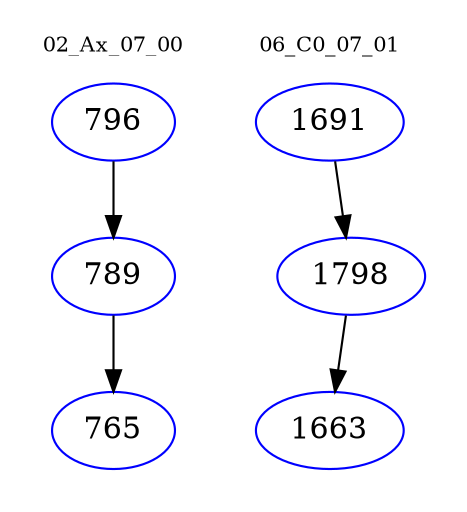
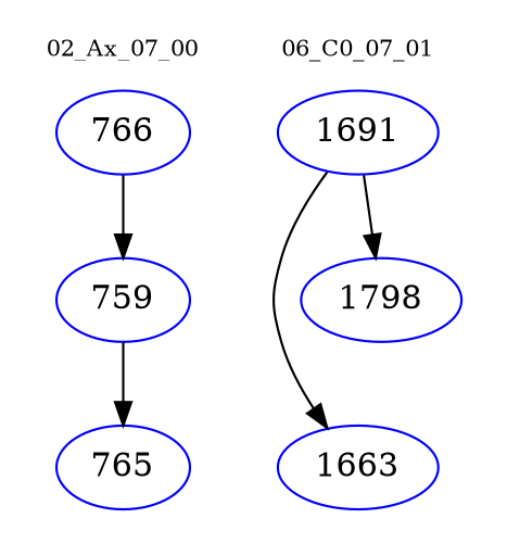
  digraph {
    node [color=blue]
    edge [color=black]
-   n1 [label=789]
-   n2 [label=796]
+   n1 [label=759]
+   n2 [label=766]
    n3 [label=765]
    n4 [label=1691]
    n5 [label=1663]
    n6 [label=1798]
    subgraph cluster_1 {
      color=white
      fontsize=10
      label="02_Ax_07_00"
      n1
      n2
      n3
    }
    subgraph cluster_2 {
      color=white
      fontsize=10
      label="06_C0_07_01"
      n4
      n5
      n6
    }
    n1 -> n3
    n2 -> n1
-   n6 -> n5
+   n4 -> n5
    n4 -> n6
  }
